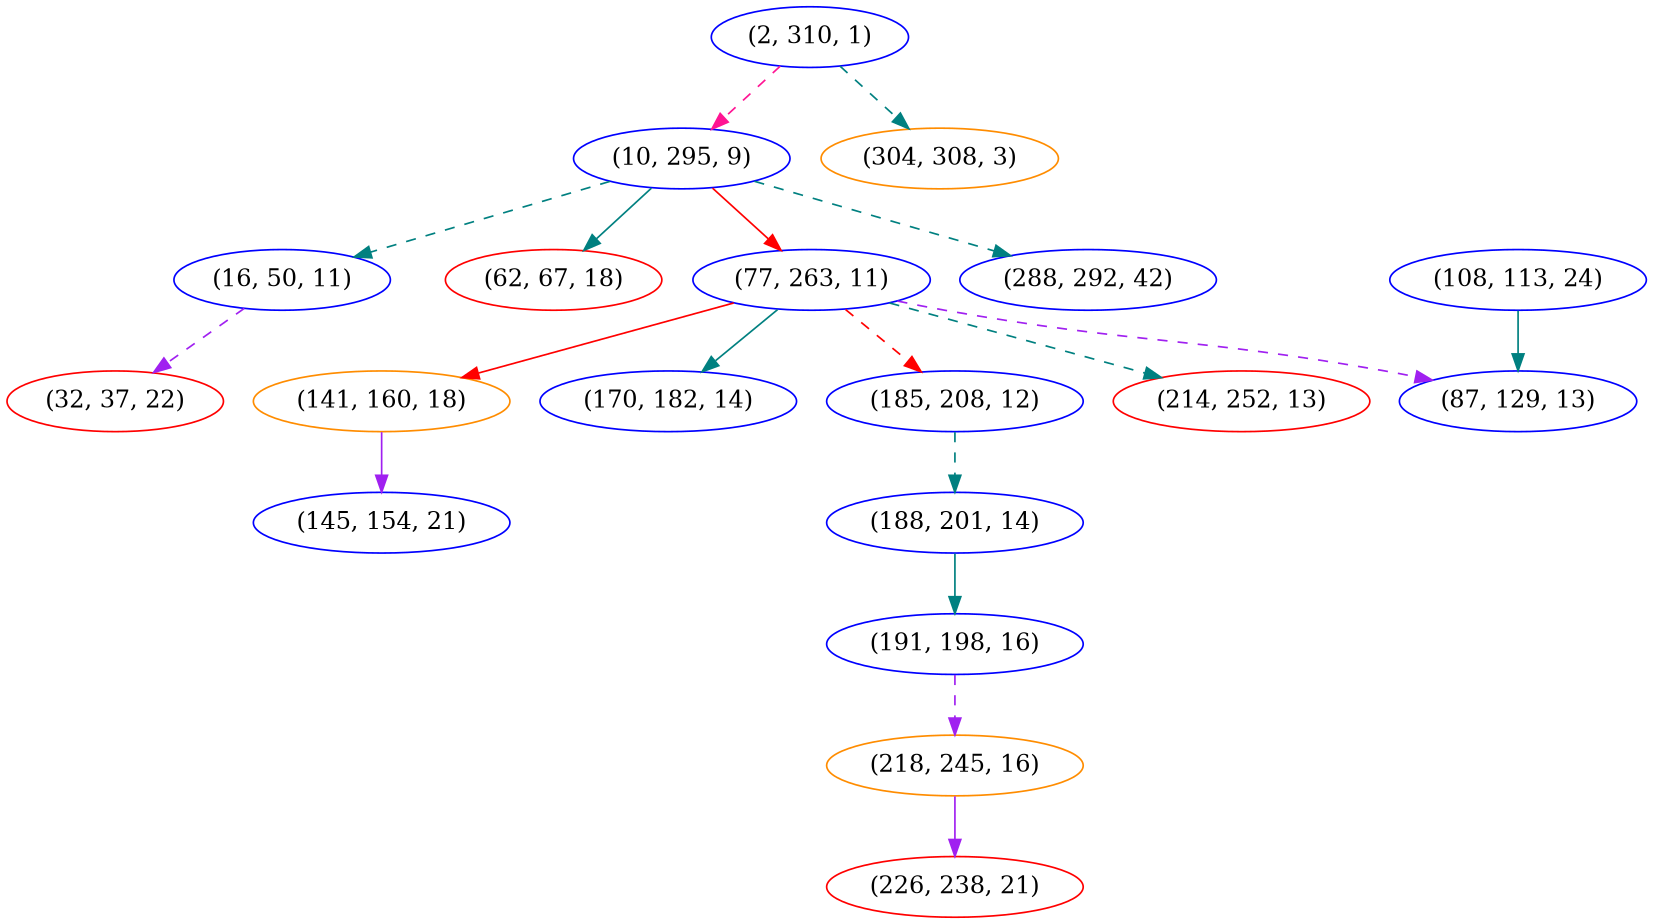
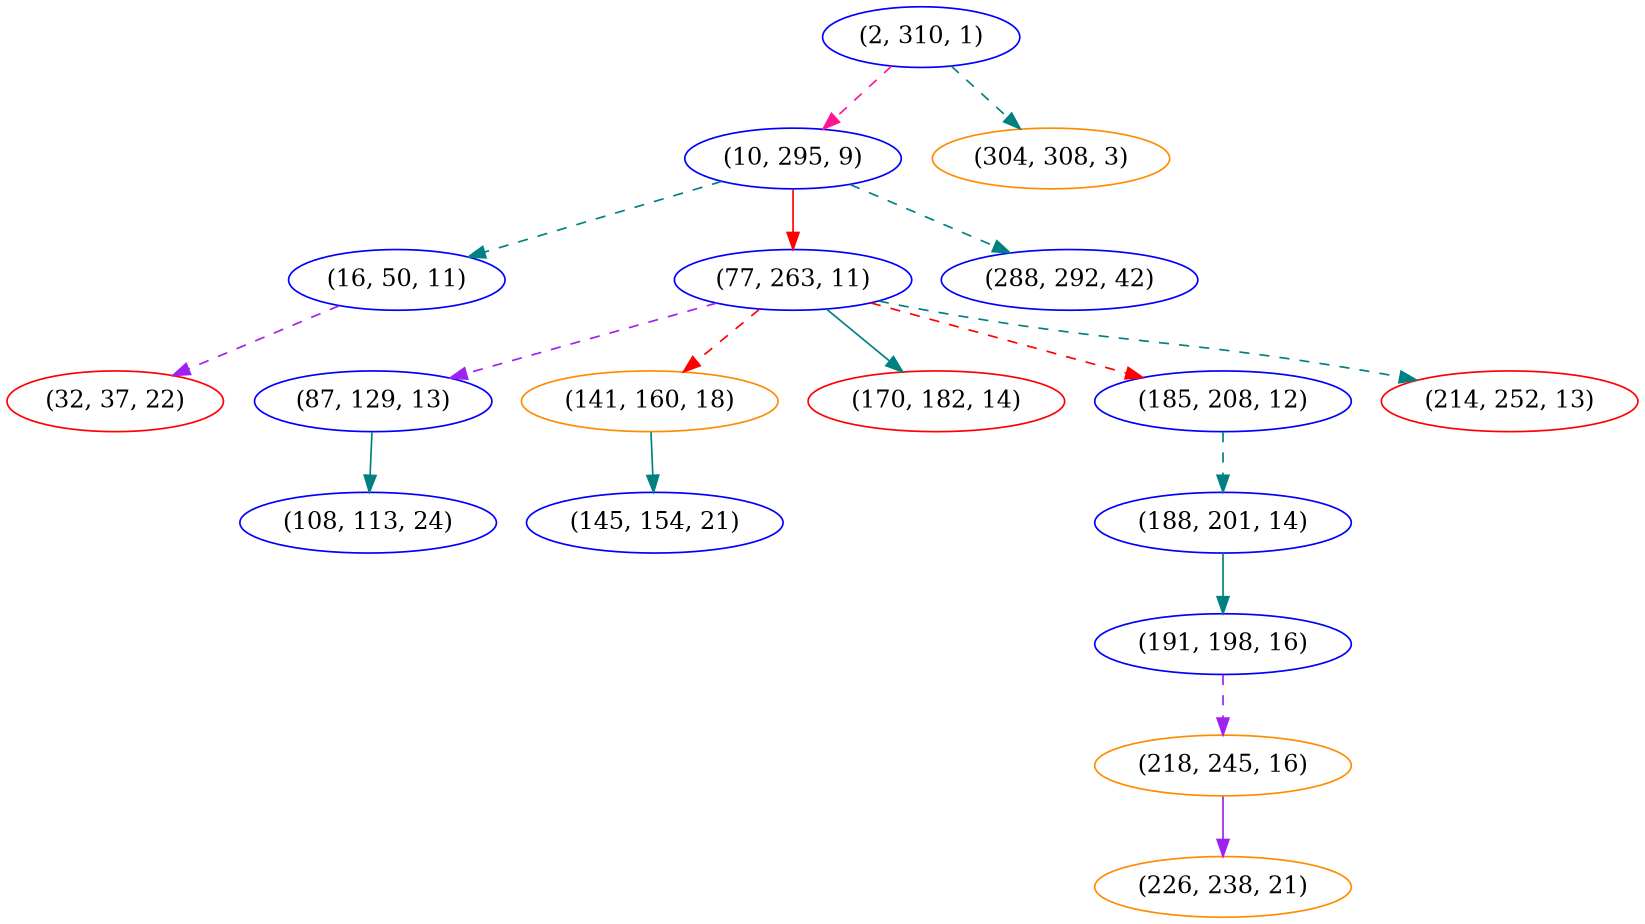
  digraph {
    node [color=blue]
    edge [color=teal style=dashed]
    "(2, 310, 1)"
    "(10, 295, 9)"
    "(304, 308, 3)" [color=darkorange]
    "(16, 50, 11)"
-   "(62, 67, 18)" [color=red]
    "(77, 263, 11)"
    n7 [label="(288, 292, 42)"]
    "(32, 37, 22)" [color=red]
    "(87, 129, 13)"
    "(141, 160, 18)" [color=darkorange]
-   "(170, 182, 14)"
+   "(170, 182, 14)" [color=red]
    "(185, 208, 12)"
    "(214, 252, 13)" [color=red]
    "(108, 113, 24)"
    "(145, 154, 21)"
    "(188, 201, 14)"
    "(191, 198, 16)"
    "(218, 245, 16)" [color=darkorange]
-   "(226, 238, 21)" [color=red]
+   "(226, 238, 21)" [color=darkorange]
    "(2, 310, 1)" -> "(10, 295, 9)" [color=deeppink]
    "(2, 310, 1)" -> "(304, 308, 3)"
    "(10, 295, 9)" -> "(16, 50, 11)"
-   "(10, 295, 9)" -> "(62, 67, 18)" [style=solid]
    "(10, 295, 9)" -> "(77, 263, 11)" [color=red style=solid]
    "(10, 295, 9)" -> n7
    "(16, 50, 11)" -> "(32, 37, 22)" [color=purple]
    "(77, 263, 11)" -> "(87, 129, 13)" [color=purple]
-   "(77, 263, 11)" -> "(141, 160, 18)" [color=red style=solid]
+   "(77, 263, 11)" -> "(141, 160, 18)" [color=red]
    "(77, 263, 11)" -> "(170, 182, 14)" [style=solid]
    "(77, 263, 11)" -> "(185, 208, 12)" [color=red]
    "(77, 263, 11)" -> "(214, 252, 13)"
-   "(108, 113, 24)" -> "(87, 129, 13)" [style=solid]
-   "(141, 160, 18)" -> "(145, 154, 21)" [color=purple style=solid]
+   "(87, 129, 13)" -> "(108, 113, 24)" [style=solid]
+   "(141, 160, 18)" -> "(145, 154, 21)" [style=solid]
    "(185, 208, 12)" -> "(188, 201, 14)"
    "(188, 201, 14)" -> "(191, 198, 16)" [style=solid]
    "(191, 198, 16)" -> "(218, 245, 16)" [color=purple]
    "(218, 245, 16)" -> "(226, 238, 21)" [color=purple style=solid]
  }
